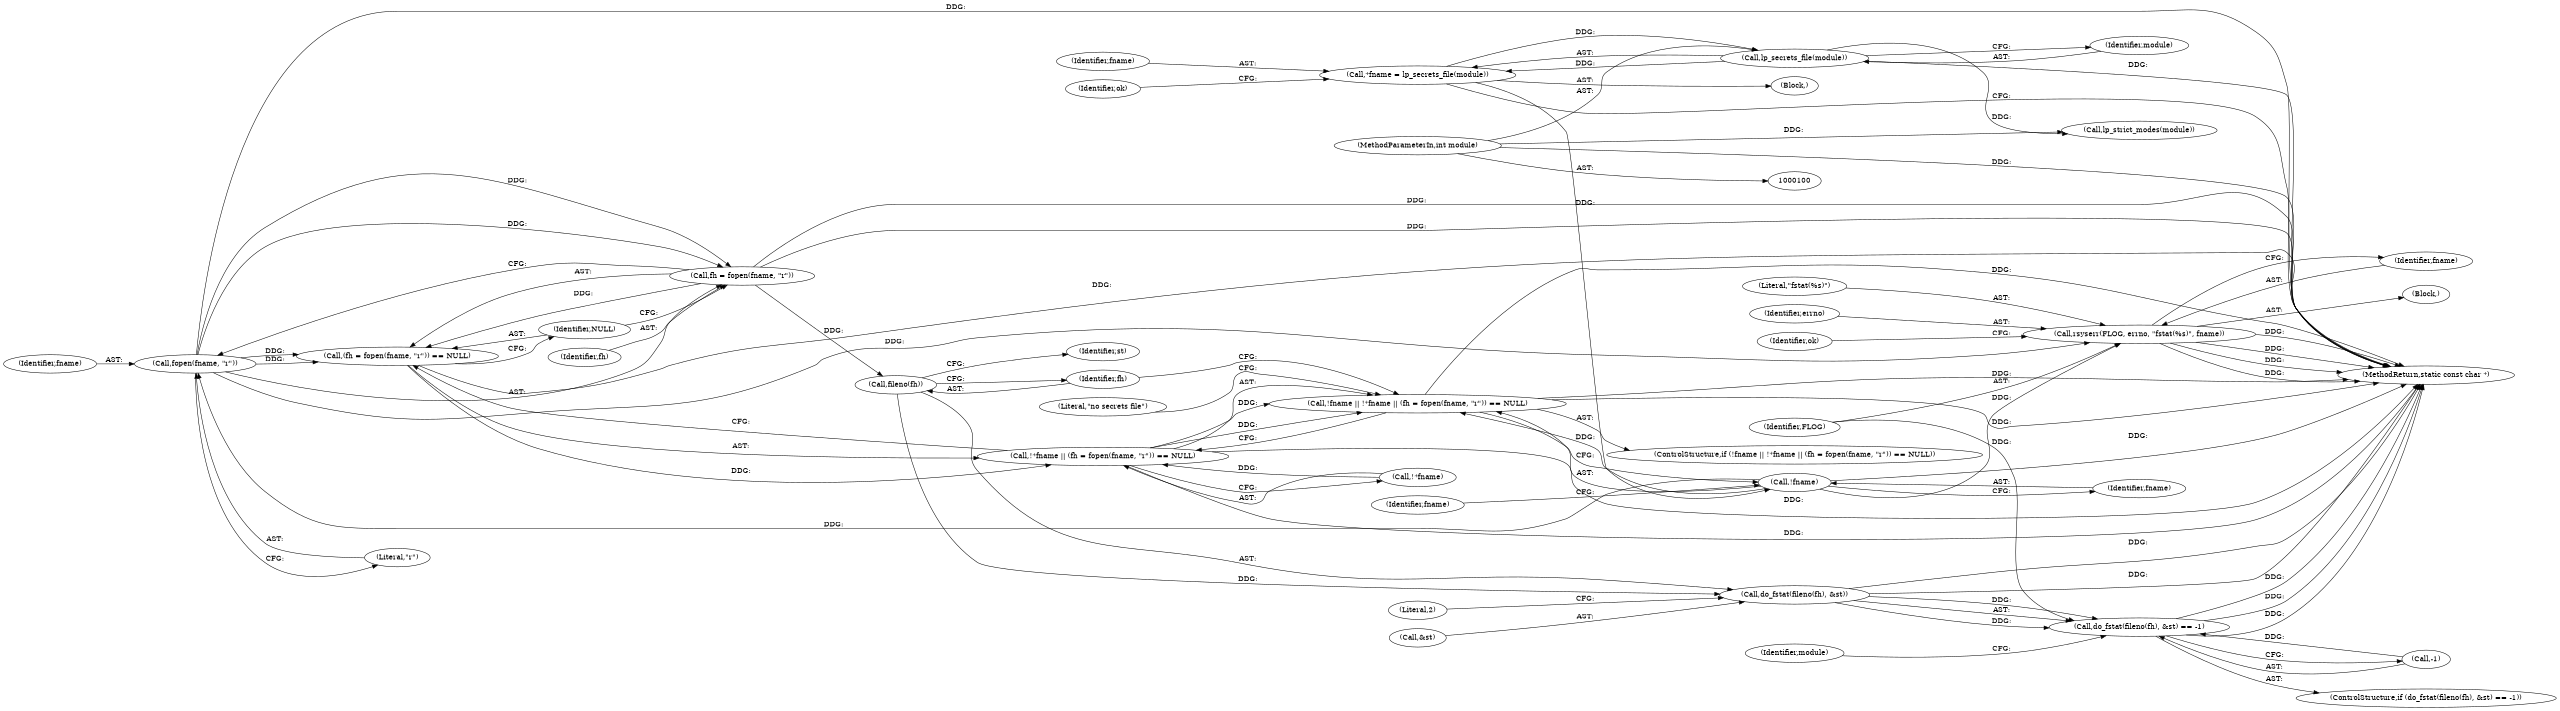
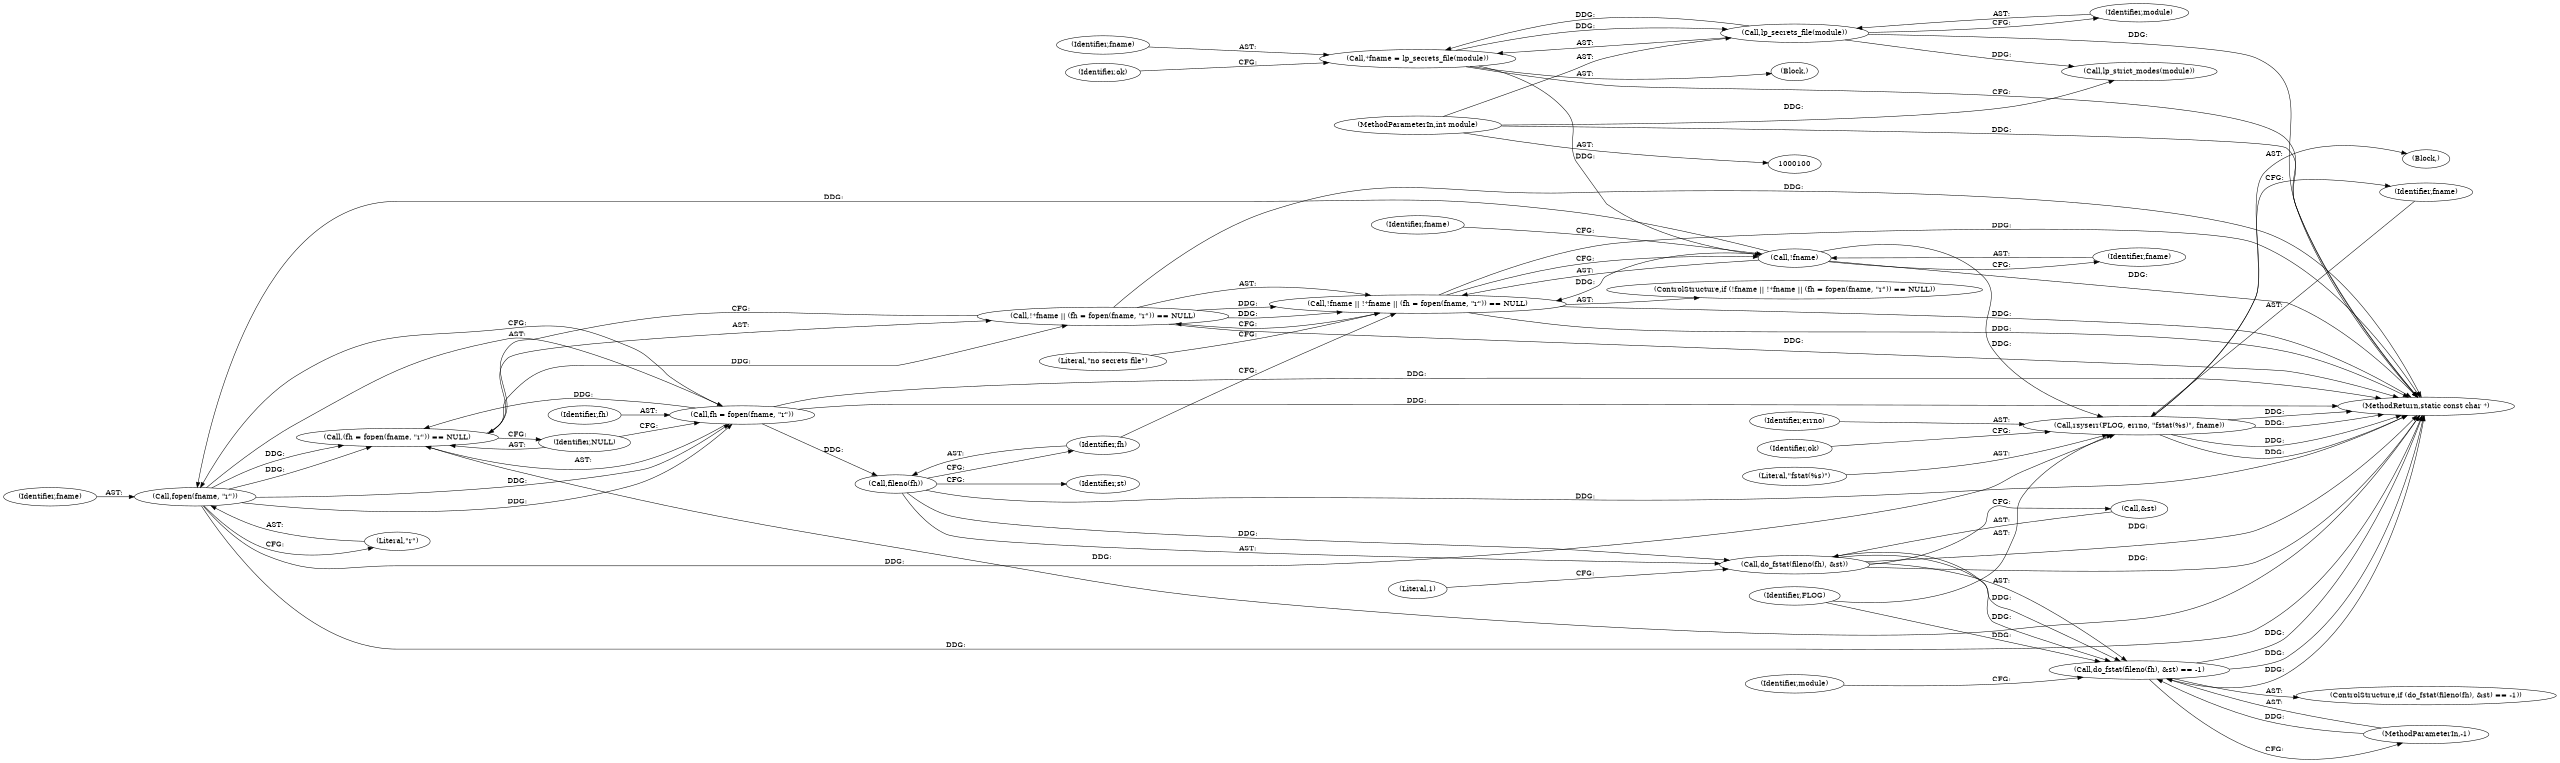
  digraph {
    rankdir=LR
    n1 [label="(Call,fopen(fname, \"r\"))"]
    n2 [label="(Call,(fh = fopen(fname, \"r\")) == NULL)"]
    n3 [label="(Call,fh = fopen(fname, \"r\"))"]
    n4 [label="(Call,rsyserr(FLOG, errno, \"fstat(%s)\", fname))"]
    n5 [label="(MethodReturn,static const char *)"]
    n6 [label="(Literal,\"r\")"]
    n7 [label="(Call,!*fname || (fh = fopen(fname, \"r\")) == NULL)"]
    n8 [label="(Identifier,NULL)"]
    n9 [label="(Call,fileno(fh))"]
    n10 [label="(Block,)"]
    n11 [label="(Identifier,fname)"]
    n12 [label="(Call,!fname)"]
    n13 [label="(Call,!fname || !*fname || (fh = fopen(fname, \"r\")) == NULL)"]
    n14 [label="(Identifier,fname)"]
    n15 [label="(ControlStructure,if (!fname || !*fname || (fh = fopen(fname, \"r\")) == NULL))"]
    n16 [label="(Call,*fname = lp_secrets_file(module))"]
    n17 [label="(Call,lp_secrets_file(module))"]
    n18 [label="(Block,)"]
    n19 [label="(Call,lp_strict_modes(module))"]
    n20 [label="(Identifier,module)"]
    n21 [label="(MethodParameterIn,int module)"]
    1000100
-   n23 [label="(Call,!*fname)"]
    n24 [label="(Call,do_fstat(fileno(fh), &st))"]
    n25 [label="(Identifier,fh)"]
    n26 [label="(Identifier,st)"]
    n27 [label="(Call,do_fstat(fileno(fh), &st) == -1)"]
    n28 [label="(Call,&st)"]
-   n29 [label="(Call,-1)"]
+   n29 [label="(MethodParameterIn,-1)"]
    n30 [label="(ControlStructure,if (do_fstat(fileno(fh), &st) == -1))"]
    n31 [label="(Literal,\"no secrets file\")"]
    n32 [label="(Identifier,fname)"]
    n33 [label="(Literal,\"fstat(%s)\")"]
-   n34 [label="(Literal,2)"]
+   n34 [label="(Literal,1)"]
    n35 [label="(Identifier,FLOG)"]
    n36 [label="(Identifier,fh)"]
    n37 [label="(Identifier,ok)"]
    n38 [label="(Identifier,fname)"]
    n39 [label="(Identifier,fname)"]
    n40 [label="(Identifier,errno)"]
    n41 [label="(Identifier,module)"]
    n42 [label="(Identifier,ok)"]
    n1 -> n2 [label="DDG: "]
    n1 -> n2 [label="DDG: "]
    n1 -> n3 [label="AST: "]
    n1 -> n3 [label="DDG: "]
    n1 -> n3 [label="DDG: "]
    n1 -> n4 [label="DDG: "]
    n1 -> n5 [label="DDG: "]
    n1 -> n6 [label="CFG: "]
    n2 -> n5 [label="DDG: "]
    n2 -> n7 [label="AST: "]
    n2 -> n7 [label="DDG: "]
    n2 -> n8 [label="CFG: "]
    n3 -> n1 [label="CFG: "]
    n3 -> n2 [label="AST: "]
    n3 -> n2 [label="DDG: "]
    n3 -> n5 [label="DDG: "]
    n3 -> n5 [label="DDG: "]
    n3 -> n9 [label="DDG: "]
    n4 -> n5 [label="DDG: "]
    n4 -> n5 [label="DDG: "]
    n4 -> n5 [label="DDG: "]
    n4 -> n5 [label="DDG: "]
    n4 -> n10 [label="AST: "]
    n4 -> n11 [label="CFG: "]
    n6 -> n1 [label="AST: "]
    n7 -> n2 [label="CFG: "]
    n7 -> n5 [label="DDG: "]
    n7 -> n5 [label="DDG: "]
    n7 -> n13 [label="AST: "]
    n7 -> n13 [label="DDG: "]
    n7 -> n13 [label="DDG: "]
-   n7 -> n23 [label="CFG: "]
    n8 -> n2 [label="AST: "]
    n8 -> n3 [label="CFG: "]
+   n9 -> n5 [label="DDG: "]
    n9 -> n24 [label="AST: "]
    n9 -> n24 [label="DDG: "]
    n9 -> n25 [label="CFG: "]
    n9 -> n26 [label="CFG: "]
    n11 -> n4 [label="AST: "]
    n12 -> n1 [label="DDG: "]
    n12 -> n4 [label="DDG: "]
    n12 -> n5 [label="DDG: "]
    n12 -> n13 [label="AST: "]
    n12 -> n13 [label="DDG: "]
    n12 -> n14 [label="CFG: "]
    n13 -> n5 [label="DDG: "]
    n13 -> n5 [label="DDG: "]
    n13 -> n5 [label="DDG: "]
    n13 -> n7 [label="CFG: "]
    n13 -> n12 [label="CFG: "]
    n13 -> n15 [label="AST: "]
    n14 -> n12 [label="AST: "]
    n16 -> n5 [label="CFG: "]
    n16 -> n12 [label="DDG: "]
    n16 -> n17 [label="DDG: "]
    n16 -> n18 [label="AST: "]
    n17 -> n5 [label="DDG: "]
    n17 -> n16 [label="AST: "]
    n17 -> n16 [label="DDG: "]
    n17 -> n19 [label="DDG: "]
    n17 -> n20 [label="CFG: "]
    n20 -> n17 [label="AST: "]
    n21 -> n5 [label="DDG: "]
    n21 -> n17 [label="AST: "]
    n21 -> n19 [label="DDG: "]
    n21 -> 1000100 [label="AST: "]
-   n23 -> n7 [label="AST: "]
-   n23 -> n7 [label="DDG: "]
    n24 -> n5 [label="DDG: "]
    n24 -> n5 [label="DDG: "]
    n24 -> n27 [label="AST: "]
    n24 -> n27 [label="DDG: "]
    n24 -> n27 [label="DDG: "]
+   n24 -> n28 [label="CFG: "]
    n25 -> n9 [label="AST: "]
    n25 -> n13 [label="CFG: "]
    n27 -> n5 [label="DDG: "]
    n27 -> n5 [label="DDG: "]
    n27 -> n5 [label="DDG: "]
    n27 -> n29 [label="CFG: "]
    n27 -> n30 [label="AST: "]
    n28 -> n24 [label="AST: "]
    n29 -> n27 [label="AST: "]
    n29 -> n27 [label="DDG: "]
    n31 -> n13 [label="CFG: "]
    n32 -> n12 [label="CFG: "]
    n33 -> n4 [label="AST: "]
    n34 -> n24 [label="CFG: "]
    n35 -> n4 [label="AST: "]
    n35 -> n27 [label="DDG: "]
    n36 -> n3 [label="AST: "]
    n37 -> n16 [label="CFG: "]
    n38 -> n1 [label="AST: "]
    n39 -> n16 [label="AST: "]
    n40 -> n4 [label="AST: "]
    n41 -> n27 [label="CFG: "]
    n42 -> n4 [label="CFG: "]
  }
